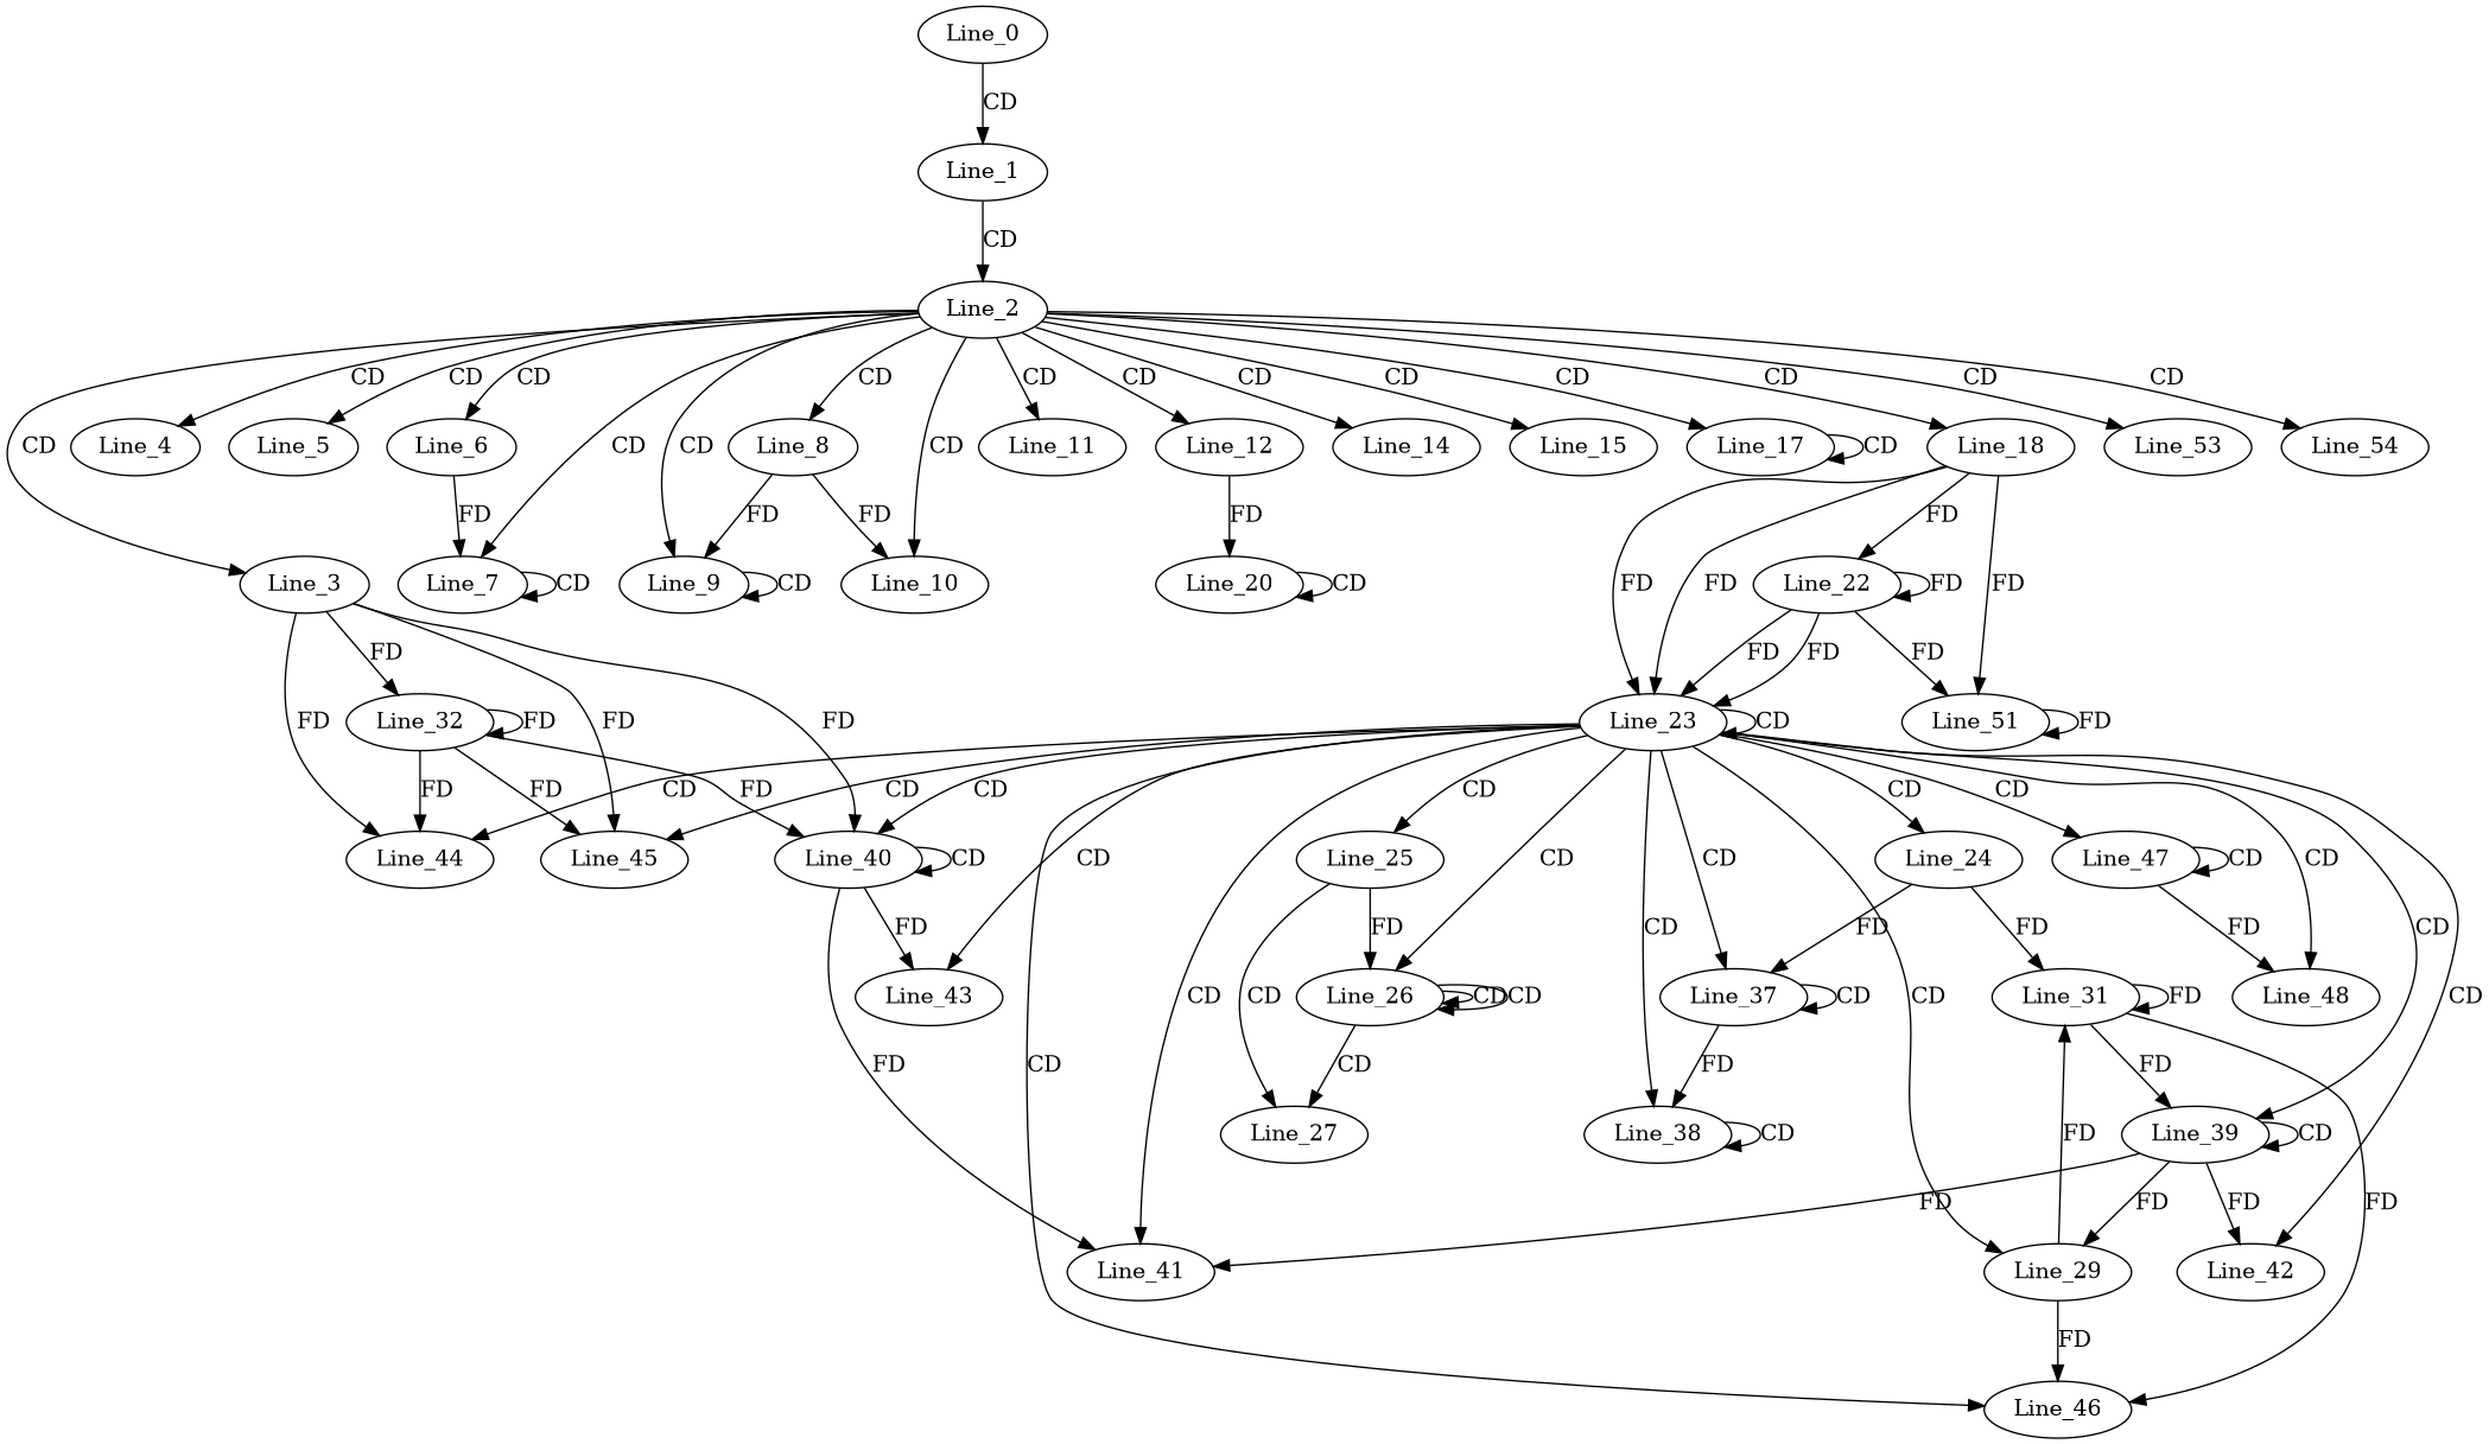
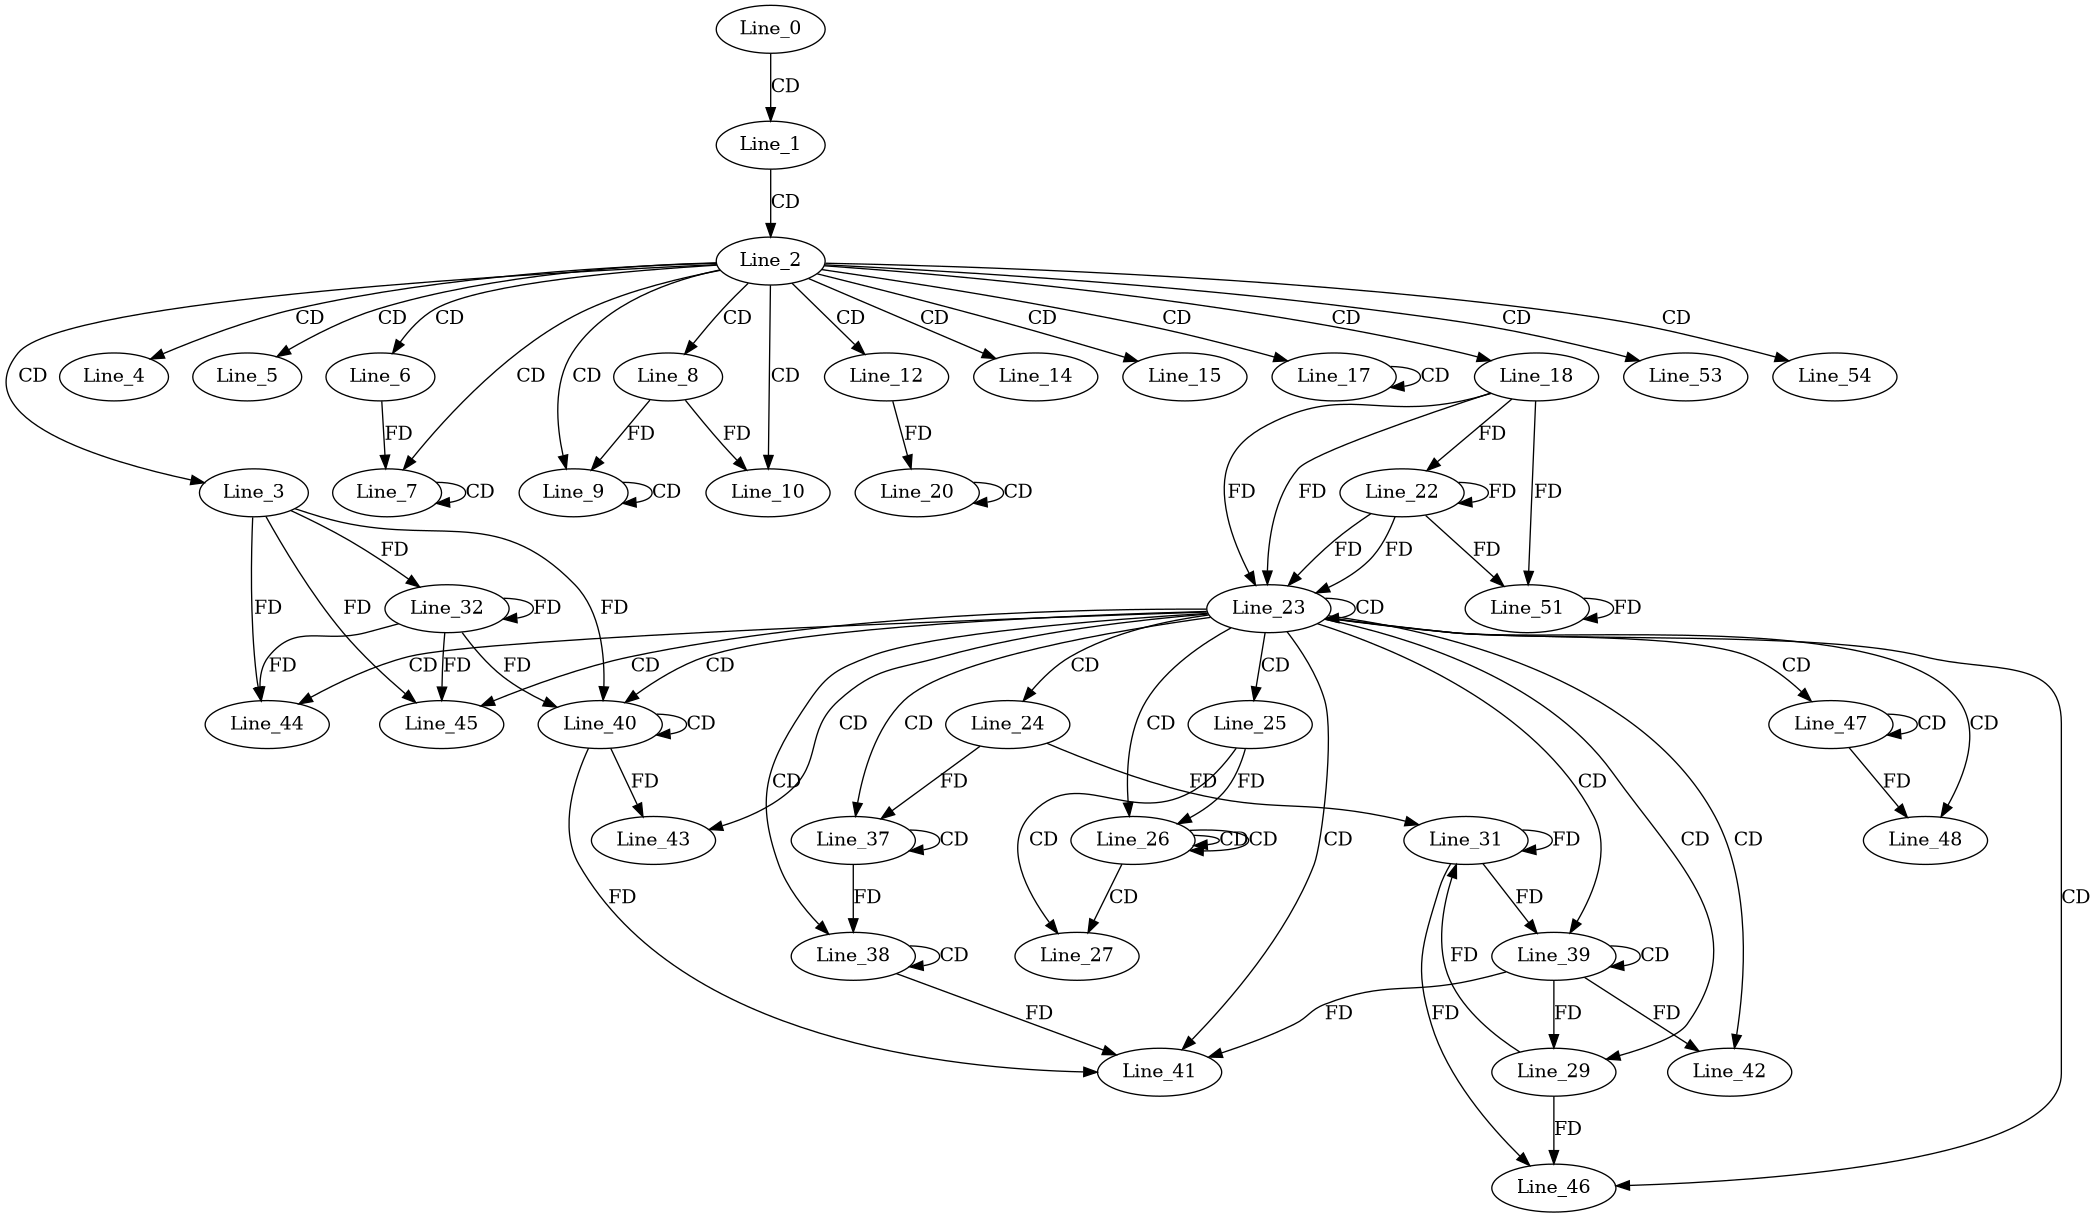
  digraph {
    Line_0
    Line_1
    Line_2
    Line_3
    Line_4
    Line_5
    Line_6
    Line_7
    Line_8
    Line_9
    Line_10
-   Line_11
    Line_12
    Line_14
    Line_15
    Line_17
    Line_18
    Line_53
    Line_54
    Line_32
    Line_40
    Line_44
    Line_45
    Line_20
    Line_22
    Line_23
    Line_51
    Line_41
    Line_43
    Line_24
    Line_25
    Line_26
    Line_29
    Line_37
    Line_38
    Line_39
    Line_42
    Line_46
    Line_47
    Line_48
    Line_31
    Line_27
    Line_0 -> Line_1 [label=CD]
    Line_1 -> Line_2 [label=CD]
    Line_2 -> Line_3 [label=CD]
    Line_2 -> Line_4 [label=CD]
    Line_2 -> Line_5 [label=CD]
    Line_2 -> Line_6 [label=CD]
    Line_2 -> Line_7 [label=CD]
    Line_2 -> Line_8 [label=CD]
    Line_2 -> Line_9 [label=CD]
    Line_2 -> Line_10 [label=CD]
-   Line_2 -> Line_11 [label=CD]
    Line_2 -> Line_12 [label=CD]
    Line_2 -> Line_14 [label=CD]
    Line_2 -> Line_15 [label=CD]
    Line_2 -> Line_17 [label=CD]
    Line_2 -> Line_18 [label=CD]
    Line_2 -> Line_53 [label=CD]
    Line_2 -> Line_54 [label=CD]
    Line_3 -> Line_32 [label=FD]
    Line_3 -> Line_40 [label=FD]
    Line_3 -> Line_44 [label=FD]
    Line_3 -> Line_45 [label=FD]
    Line_6 -> Line_7 [label=FD]
    Line_7 -> Line_7 [label=CD]
    Line_8 -> Line_9 [label=FD]
    Line_8 -> Line_10 [label=FD]
    Line_9 -> Line_9 [label=CD]
    Line_12 -> Line_20 [label=FD]
    Line_17 -> Line_17 [label=CD]
    Line_18 -> Line_22 [label=FD]
    Line_18 -> Line_23 [label=FD]
    Line_18 -> Line_23 [label=FD]
    Line_18 -> Line_51 [label=FD]
    Line_32 -> Line_32 [label=FD]
    Line_32 -> Line_40 [label=FD]
    Line_32 -> Line_44 [label=FD]
    Line_32 -> Line_45 [label=FD]
    Line_40 -> Line_40 [label=CD]
    Line_40 -> Line_41 [label=FD]
    Line_40 -> Line_43 [label=FD]
    Line_20 -> Line_20 [label=CD]
    Line_22 -> Line_22 [label=FD]
    Line_22 -> Line_23 [label=FD]
    Line_22 -> Line_23 [label=FD]
    Line_22 -> Line_51 [label=FD]
    Line_23 -> Line_40 [label=CD]
    Line_23 -> Line_44 [label=CD]
    Line_23 -> Line_45 [label=CD]
    Line_23 -> Line_23 [label=CD]
    Line_23 -> Line_41 [label=CD]
    Line_23 -> Line_43 [label=CD]
    Line_23 -> Line_24 [label=CD]
    Line_23 -> Line_25 [label=CD]
    Line_23 -> Line_26 [label=CD]
    Line_23 -> Line_29 [label=CD]
    Line_23 -> Line_37 [label=CD]
    Line_23 -> Line_38 [label=CD]
    Line_23 -> Line_39 [label=CD]
    Line_23 -> Line_42 [label=CD]
    Line_23 -> Line_46 [label=CD]
    Line_23 -> Line_47 [label=CD]
    Line_23 -> Line_48 [label=CD]
    Line_51 -> Line_51 [label=FD]
    Line_24 -> Line_37 [label=FD]
    Line_24 -> Line_31 [label=FD]
    Line_25 -> Line_26 [label=FD]
    Line_25 -> Line_27 [label=CD]
    Line_26 -> Line_26 [label=CD]
    Line_26 -> Line_26 [label=CD]
    Line_26 -> Line_27 [label=CD]
    Line_29 -> Line_46 [label=FD]
    Line_29 -> Line_31 [label=FD]
    Line_37 -> Line_37 [label=CD]
    Line_37 -> Line_38 [label=FD]
+   Line_38 -> Line_41 [label=FD]
    Line_38 -> Line_38 [label=CD]
    Line_39 -> Line_41 [label=FD]
    Line_39 -> Line_29 [label=FD]
    Line_39 -> Line_39 [label=CD]
    Line_39 -> Line_42 [label=FD]
    Line_47 -> Line_47 [label=CD]
    Line_47 -> Line_48 [label=FD]
    Line_31 -> Line_39 [label=FD]
    Line_31 -> Line_46 [label=FD]
    Line_31 -> Line_31 [label=FD]
  }
